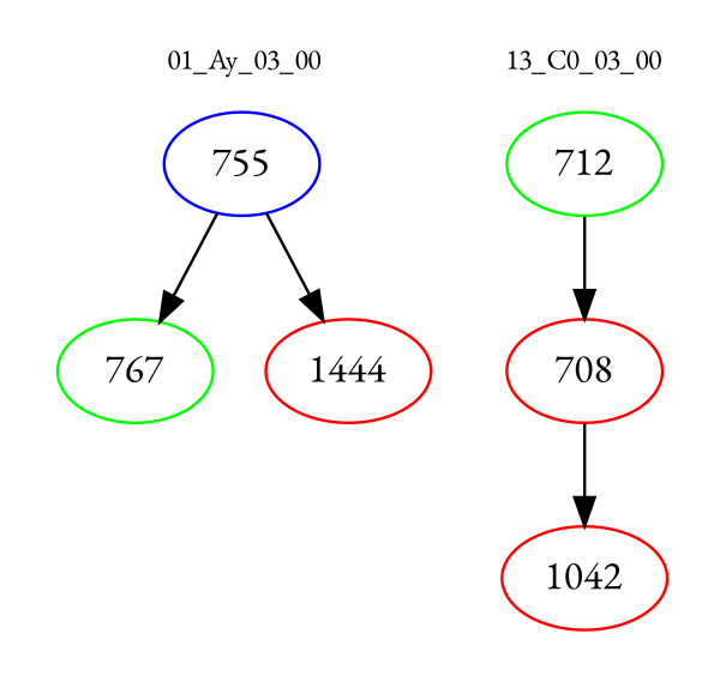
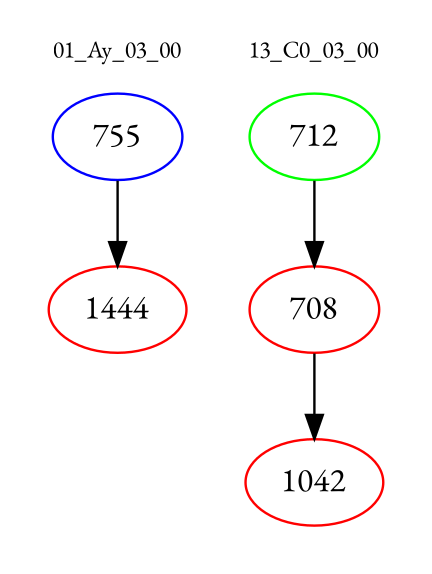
  digraph {
    fontname="EB Garamond"
    node [color=red fontname="EB Garamond"]
    edge [color=black fontname="EB Garamond"]
    n1 [color=blue label=755]
-   n2 [color=green label=767]
    n3 [label=1444]
    n4 [label=708]
    n5 [color=green label=712]
    n6 [label=1042]
    subgraph cluster_1 {
      color=white
      fontsize=10
      label="01_Ay_03_00"
      n1
-     n2
      n3
    }
    subgraph cluster_2 {
      color=white
      fontsize=10
      label="13_C0_03_00"
      n4
      n5
      n6
    }
-   n1 -> n2
    n1 -> n3
    n4 -> n6
    n5 -> n4
  }
